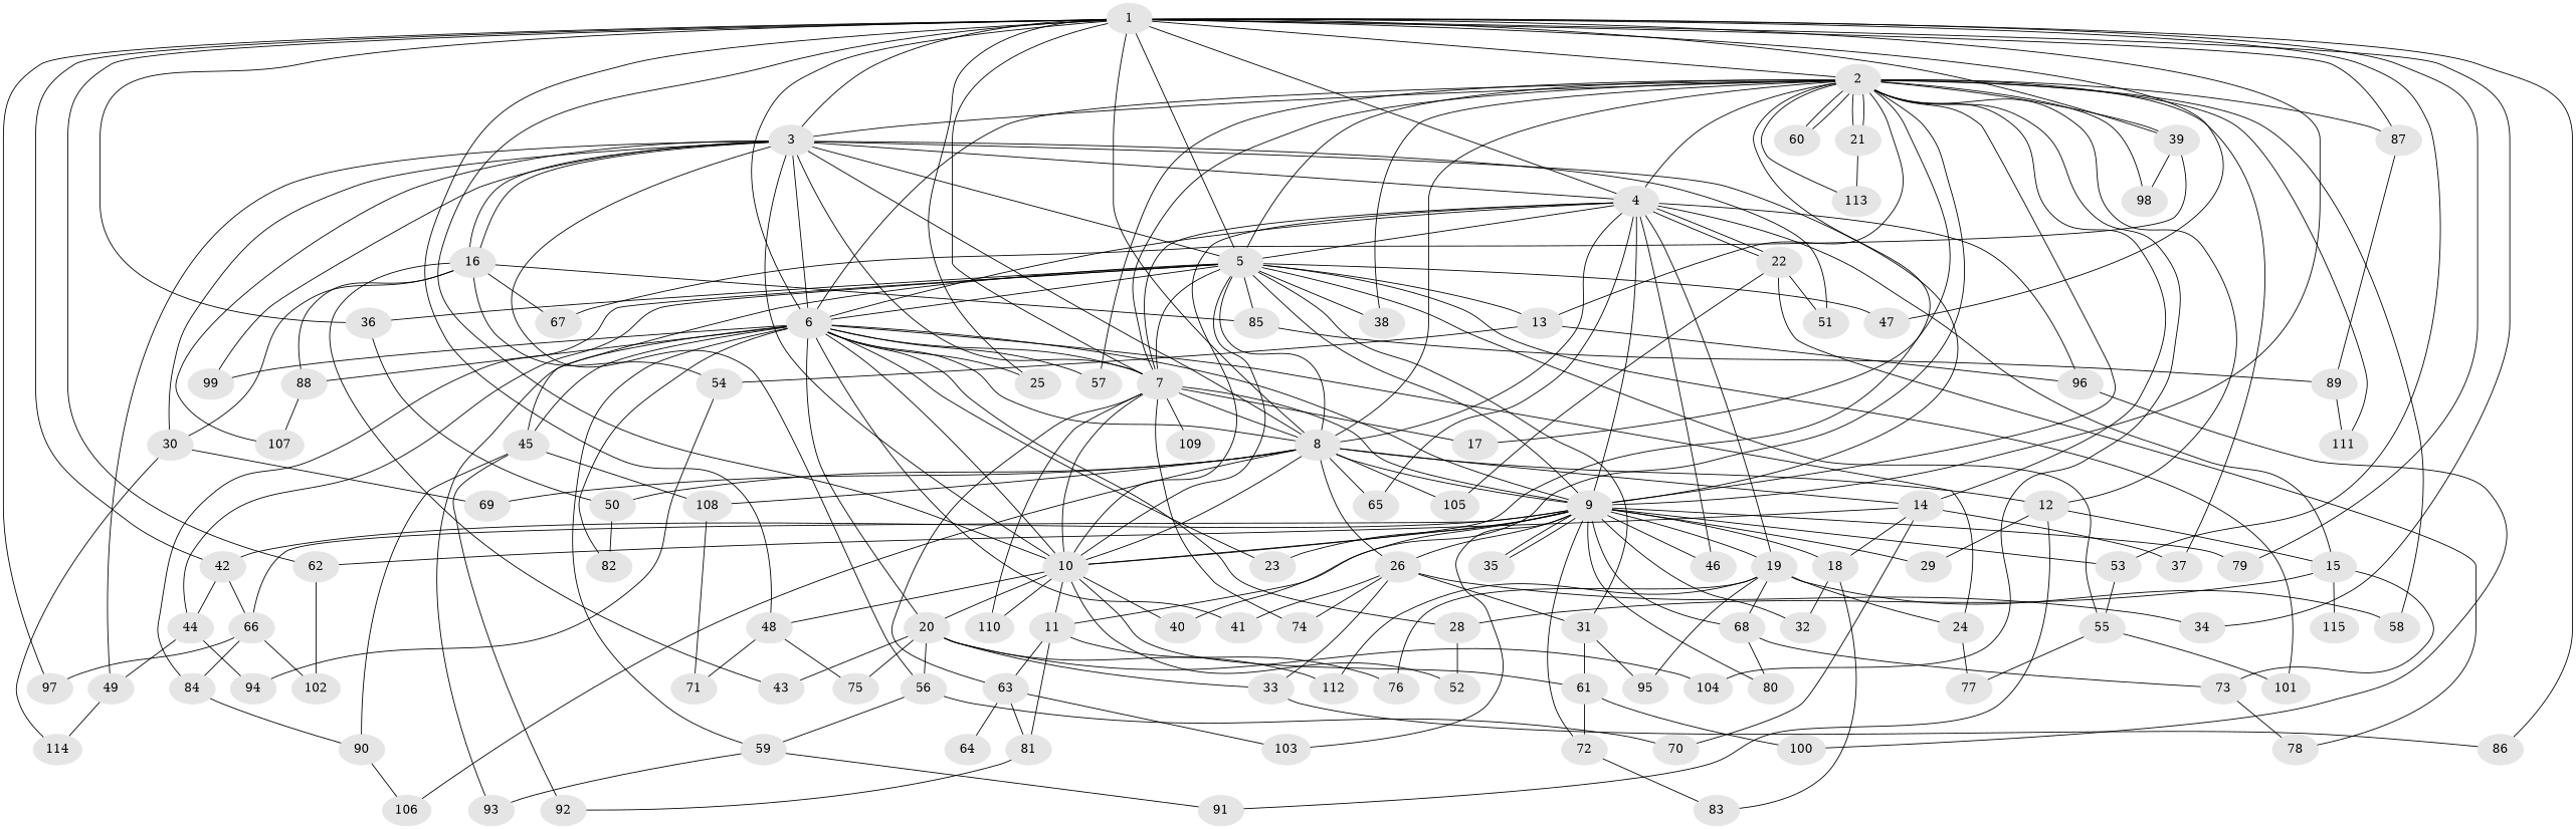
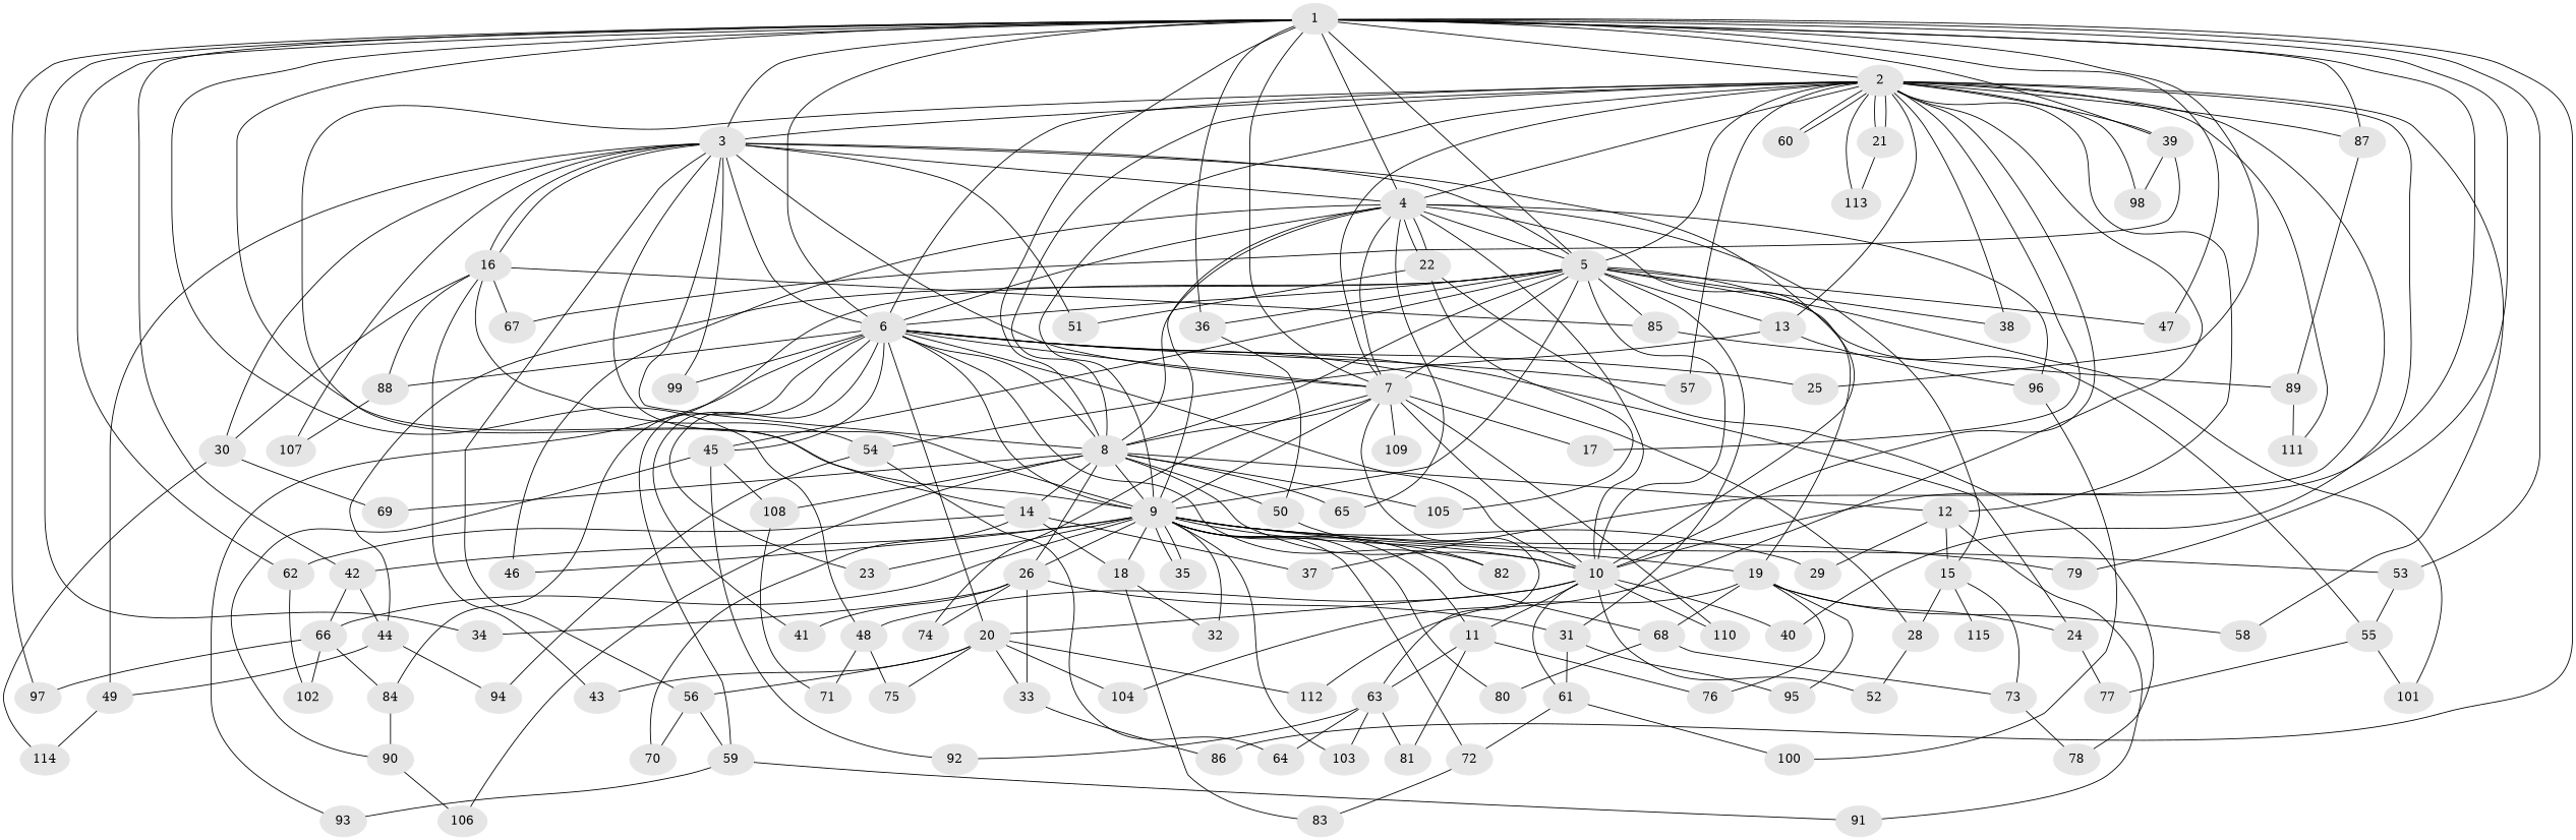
  graph {
    node [color=gray90 style=filled]
    1
    2
    3
    4
    5
    6
    7
    8
    9
    10
    25
    34
    36
    39
    42
    47
    48
    53
    62
    79
    86
    87
    97
    12
    13
    14
    17
    21
    37
    38
    40
    57
    58
    60
    98
    104
    111
    113
    16
    30
    49
    51
    56
    99
    107
    15
    19
    22
    46
    65
    96
    31
    44
    45
    55
    84
    85
    101
    20
    23
    24
    28
    41
    59
    82
    88
    93
    63
    74
    109
    110
    26
    50
    69
    105
    106
    108
    11
    18
    29
    32
    35
    66
    68
    72
    80
    103
    52
    61
    67
    71
    75
    102
    89
    91
    54
    70
    43
    114
    73
    115
    76
    95
    112
    78
    100
    94
    90
    92
    77
    33
    81
    64
    83
    1 -- 2
    1 -- 3
    1 -- 4
    1 -- 5
    1 -- 6
    1 -- 7
    1 -- 8
    1 -- 9
    1 -- 10
    1 -- 25
    1 -- 34
    1 -- 36
    1 -- 39
    1 -- 42
    1 -- 47
    1 -- 48
    1 -- 53
    1 -- 62
    1 -- 79
    1 -- 86
    1 -- 87
    1 -- 97
    2 -- 3
    2 -- 4
    2 -- 5
    2 -- 6
    2 -- 7
    2 -- 8
    2 -- 9
    2 -- 10
    2 -- 39
    2 -- 87
    2 -- 12
    2 -- 13
    2 -- 14
    2 -- 17
    2 -- 21
    2 -- 21
    2 -- 37
    2 -- 38
    2 -- 40
    2 -- 57
    2 -- 58
    2 -- 60
    2 -- 60
    2 -- 98
    2 -- 104
    2 -- 111
    2 -- 113
    3 -- 4
    3 -- 5
    3 -- 6
    3 -- 7
    3 -- 8
    3 -- 9
    3 -- 10
    3 -- 16
    3 -- 16
    3 -- 30
    3 -- 49
    3 -- 51
    3 -- 56
    3 -- 99
    3 -- 107
    4 -- 5
    4 -- 6
    4 -- 7
    4 -- 8
    4 -- 9
    4 -- 10
    4 -- 15
    4 -- 19
    4 -- 22
    4 -- 22
    4 -- 46
    4 -- 65
    4 -- 96
    5 -- 6
    5 -- 7
    5 -- 8
    5 -- 9
    5 -- 10
    5 -- 36
    5 -- 47
    5 -- 13
    5 -- 38
    5 -- 31
    5 -- 44
    5 -- 45
    5 -- 55
    5 -- 84
    5 -- 85
    5 -- 101
    6 -- 7
    6 -- 8
    6 -- 9
    6 -- 10
    6 -- 25
    6 -- 57
    6 -- 99
    6 -- 45
    6 -- 20
    6 -- 23
    6 -- 24
    6 -- 28
    6 -- 41
    6 -- 59
    6 -- 82
    6 -- 88
    6 -- 93
    7 -- 8
    7 -- 9
    7 -- 10
    7 -- 17
    7 -- 63
    7 -- 74
    7 -- 109
    7 -- 110
    8 -- 9
    8 -- 10
    8 -- 12
    8 -- 14
    8 -- 65
    8 -- 26
    8 -- 50
    8 -- 69
    8 -- 105
    8 -- 106
    8 -- 108
    9 -- 10
    9 -- 42
    9 -- 53
    9 -- 79
    9 -- 19
    9 -- 46
    9 -- 23
    9 -- 26
    9 -- 11
    9 -- 18
    9 -- 29
    9 -- 32
    9 -- 35
    9 -- 35
    9 -- 66
    9 -- 68
    9 -- 72
    9 -- 80
    9 -- 103
    10 -- 48
    10 -- 40
    10 -- 20
    10 -- 110
    10 -- 11
    10 -- 52
    10 -- 61
    36 -- 50
    39 -- 98
    39 -- 67
    42 -- 44
    42 -- 66
    48 -- 71
    48 -- 75
    53 -- 55
    62 -- 102
    87 -- 89
    12 -- 15
    12 -- 29
    12 -- 91
    13 -- 96
    13 -- 54
    14 -- 62
    14 -- 37
    14 -- 18
    14 -- 70
    21 -- 113
    16 -- 30
    16 -- 85
    16 -- 88
    16 -- 67
    16 -- 54
    16 -- 43
    30 -- 69
    30 -- 114
    49 -- 114
    56 -- 59
    56 -- 70
    15 -- 28
    15 -- 73
    15 -- 115
    19 -- 58
    19 -- 24
    19 -- 68
    19 -- 76
    19 -- 95
    19 -- 112
    22 -- 51
    22 -- 105
    22 -- 78
    96 -- 100
    31 -- 61
    31 -- 95
    44 -- 49
    44 -- 94
    45 -- 108
    45 -- 90
    45 -- 92
    55 -- 101
    55 -- 77
    84 -- 90
    85 -- 89
    20 -- 104
    20 -- 56
    20 -- 75
    20 -- 43
    20 -- 112
    20 -- 33
    24 -- 77
    28 -- 52
    59 -- 93
    59 -- 91
    88 -- 107
    63 -- 103
    63 -- 81
    63 -- 64
    26 -- 34
    26 -- 31
    26 -- 41
    26 -- 74
    26 -- 33
    50 -- 82
    108 -- 71
    11 -- 63
    11 -- 76
    11 -- 81
    18 -- 32
    18 -- 83
    66 -- 97
    66 -- 84
    66 -- 102
    68 -- 80
    68 -- 73
    72 -- 83
    61 -- 72
    61 -- 100
    89 -- 111
    54 -- 94
+   54 -- 64
    73 -- 78
    90 -- 106
    33 -- 86
-   81 -- 92
+   63 -- 92
  }
